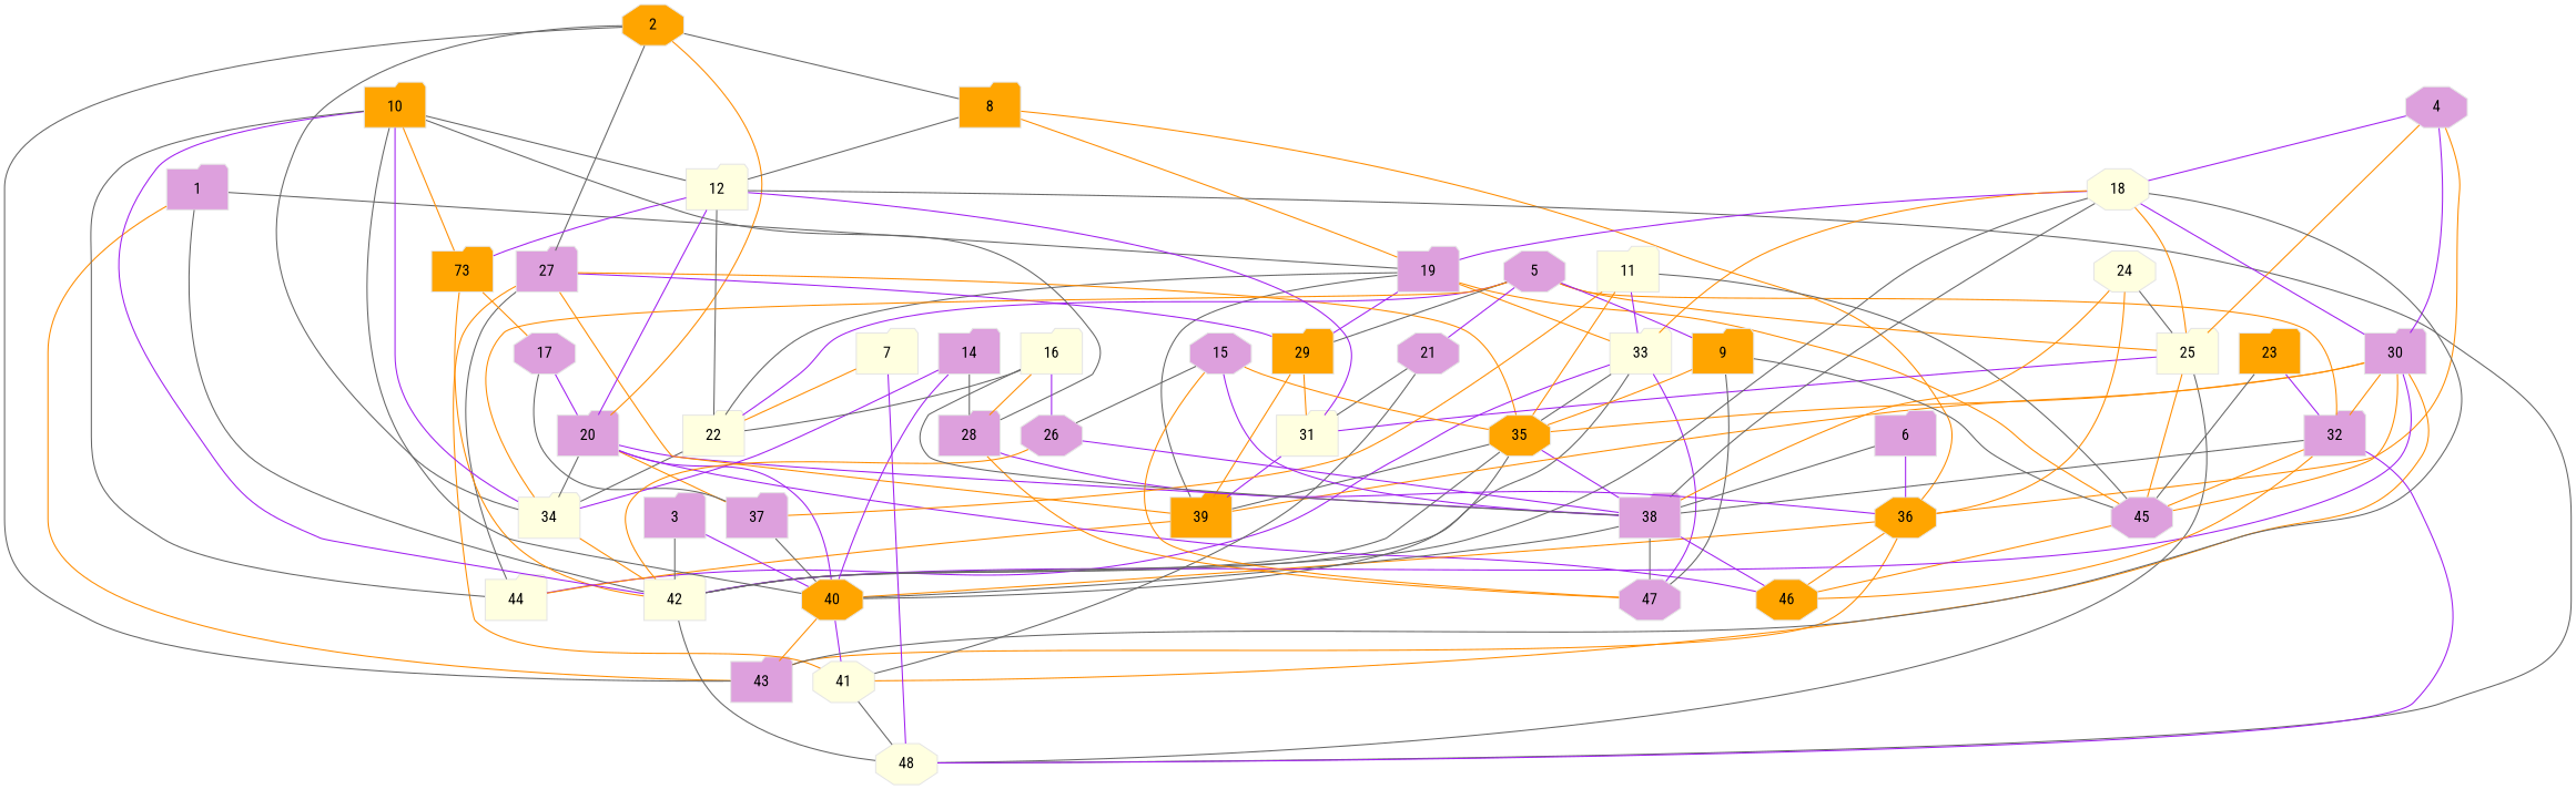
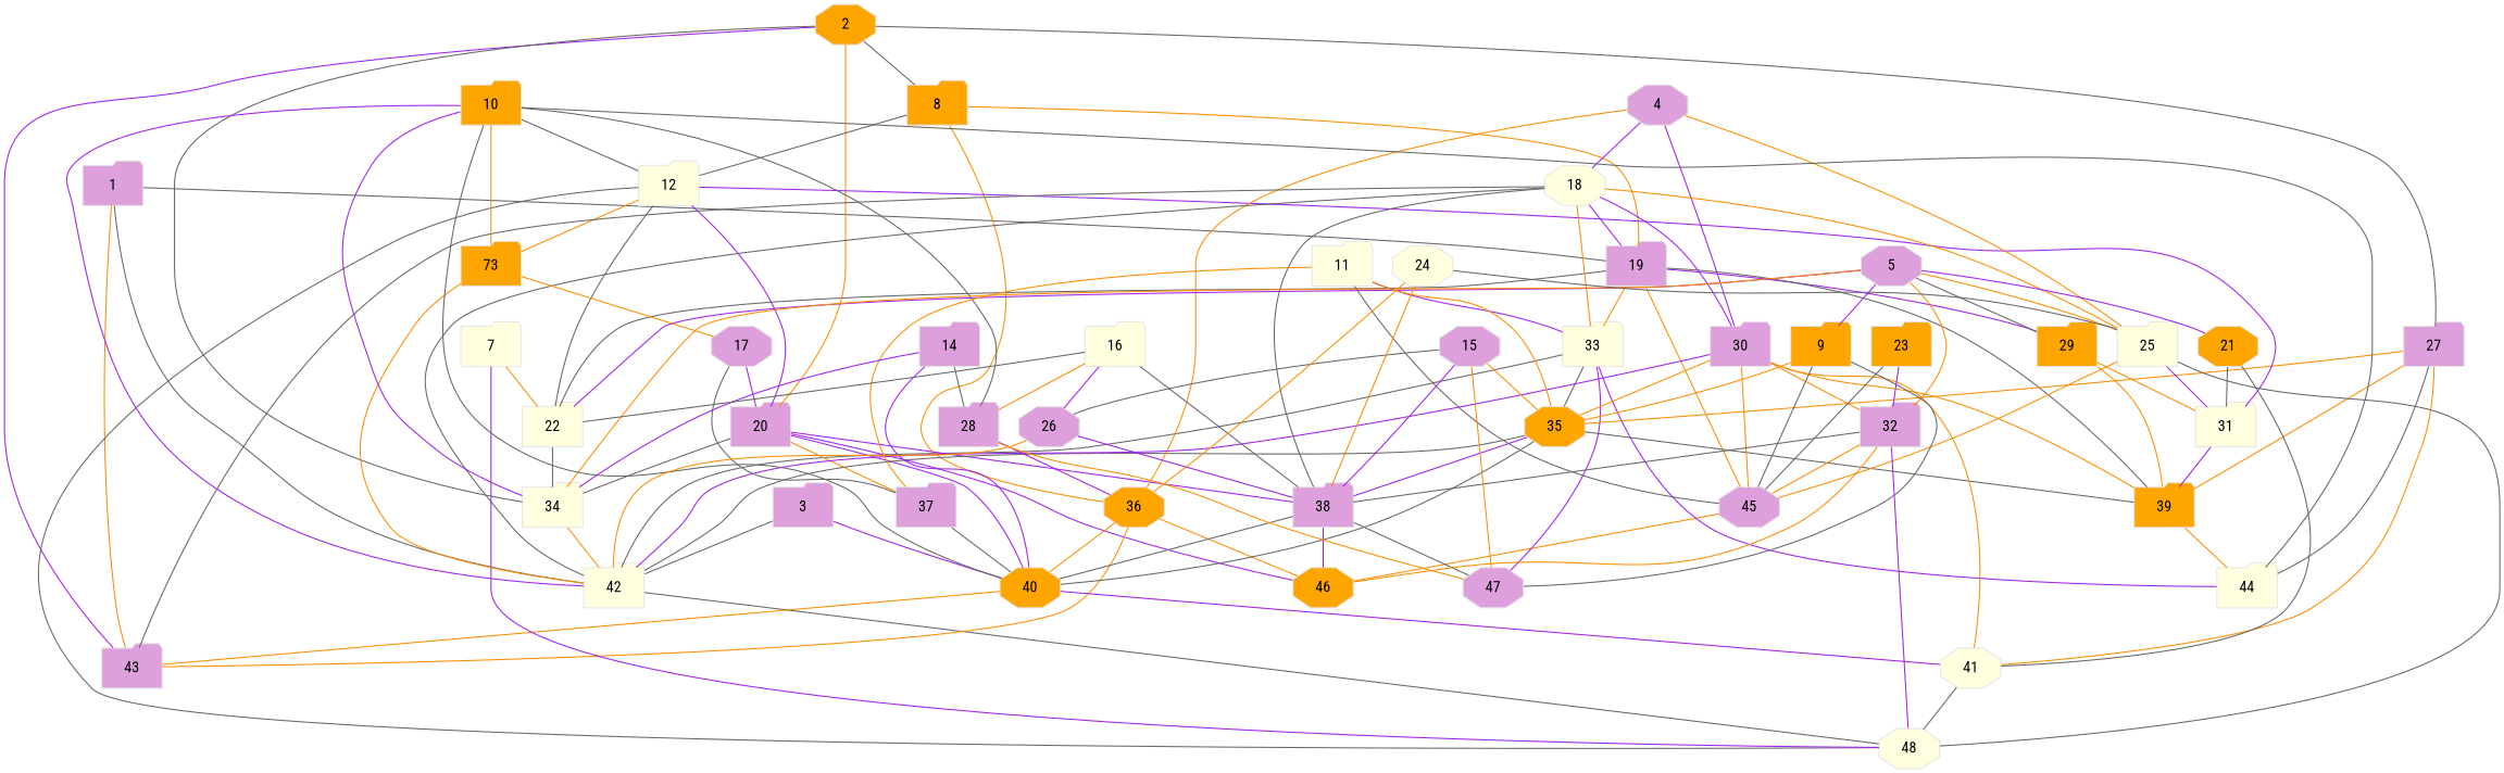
  graph {
    fontname="Roboto Condensed"
    node [color=gray90 fillcolor=plum fontname="Roboto Condensed" shape=folder style=filled]
    edge [color=darkorange fontname="Roboto Condensed" weight=1.0]
    1
    19
    42 [fillcolor=lightyellow]
    43
    22 [fillcolor=lightyellow]
    29 [fillcolor=orange]
    45 [shape=octagon]
    33 [fillcolor=lightyellow]
    39 [fillcolor=orange]
    48 [fillcolor=lightyellow shape=octagon]
    2 [fillcolor=orange shape=octagon]
    8 [fillcolor=orange]
    20
    27
    34 [fillcolor=lightyellow]
    36 [fillcolor=orange shape=octagon]
    12 [fillcolor=lightyellow]
    40 [fillcolor=orange shape=octagon]
    38
    37
    46 [fillcolor=orange shape=octagon]
    35 [fillcolor=orange shape=octagon]
    44 [fillcolor=lightyellow]
    41 [fillcolor=lightyellow shape=octagon]
    3
    4 [shape=octagon]
    25 [fillcolor=lightyellow]
    30
    18 [fillcolor=lightyellow shape=octagon]
    31 [fillcolor=lightyellow]
    32
    5 [shape=octagon]
    9 [fillcolor=orange]
-   21 [shape=octagon]
+   21 [fillcolor=orange shape=octagon]
    47 [shape=octagon]
-   6
    7 [fillcolor=lightyellow]
    n38 [fillcolor=orange label=73]
    10 [fillcolor=orange]
    28
    17 [shape=octagon]
    11 [fillcolor=lightyellow]
    14
    15 [shape=octagon]
    26 [shape=octagon]
    16 [fillcolor=lightyellow]
    23 [fillcolor=orange]
    24 [fillcolor=lightyellow shape=octagon]
    1 -- 19 [color=gray40]
    1 -- 42 [color=gray40]
    1 -- 43
    19 -- 22 [color=gray40]
    19 -- 29 [color=purple]
    19 -- 45
    19 -- 33
    19 -- 39 [color=gray40 weight=2.0]
    42 -- 48 [color=gray40]
    22 -- 34 [color=gray40]
    29 -- 39 [weight=2.0]
    29 -- 31
    45 -- 46
    33 -- 42 [color=gray40]
    33 -- 35 [color=gray40]
    33 -- 44 [color=purple]
    33 -- 47 [color=purple]
    39 -- 44
-   2 -- 43 [color=gray40]
+   2 -- 43 [color=purple]
    2 -- 8 [color=gray40]
    2 -- 20
    2 -- 27 [color=gray40]
    2 -- 34 [color=gray40]
    8 -- 19
    8 -- 36
    8 -- 12 [color=gray40]
    20 -- 34 [color=gray40]
    20 -- 40 [color=purple]
    20 -- 38 [color=purple]
    20 -- 37
    20 -- 46 [color=purple]
-   27 -- 29 [color=purple]
    27 -- 39
    27 -- 35
    27 -- 44 [color=gray40]
    27 -- 41 [weight=2.0]
    34 -- 42
    36 -- 43
    36 -- 40
    36 -- 46
    12 -- 22 [color=gray40]
    12 -- 48 [color=gray40]
    12 -- 20 [color=purple]
    12 -- 31 [color=purple weight=2.0]
-   12 -- n38 [color=purple]
+   12 -- n38
    40 -- 43
    40 -- 41 [color=purple]
    38 -- 40 [color=gray40]
    38 -- 46 [color=purple weight=2.0]
    38 -- 47 [color=gray40]
    37 -- 40 [color=gray40]
    35 -- 42 [color=gray40]
    35 -- 39 [color=gray40]
    35 -- 40 [color=gray40]
    35 -- 38 [color=purple]
    41 -- 48 [color=gray40 weight=2.0]
    3 -- 42 [color=gray40]
    3 -- 40 [color=purple]
    4 -- 36
    4 -- 25
    4 -- 30 [color=purple]
    4 -- 18 [color=purple]
    25 -- 45
    25 -- 48 [color=gray40]
    25 -- 31 [color=purple]
    30 -- 42 [color=purple]
    30 -- 45
    30 -- 39
    30 -- 35
    30 -- 41
    30 -- 32
    18 -- 19 [color=purple]
    18 -- 42 [color=gray40]
    18 -- 43 [color=gray40]
    18 -- 33
    18 -- 38 [color=gray40]
    18 -- 25
    18 -- 30 [color=purple]
    31 -- 39 [color=purple]
    32 -- 45
    32 -- 48 [color=purple]
    32 -- 38 [color=gray40]
    32 -- 46
    5 -- 22 [color=purple]
    5 -- 29 [color=gray40]
    5 -- 34
    5 -- 25
    5 -- 32
    5 -- 9 [color=purple weight=2.0]
    5 -- 21 [color=purple]
    9 -- 45 [color=gray40]
    9 -- 35
    9 -- 47 [color=gray40]
    21 -- 41 [color=gray40]
    21 -- 31 [color=gray40]
-   6 -- 36 [color=purple]
-   6 -- 38 [color=gray40]
    7 -- 22
    7 -- 48 [color=purple]
    n38 -- 42
    n38 -- 17
    10 -- 42 [color=purple]
    10 -- 34 [color=purple]
    10 -- 12 [color=gray40]
    10 -- 40 [color=gray40]
    10 -- 44 [color=gray40]
    10 -- n38
    10 -- 28 [color=gray40]
    28 -- 36 [color=purple]
    28 -- 47
    17 -- 20 [color=purple]
    17 -- 37 [color=gray40]
    11 -- 45 [color=gray40]
    11 -- 33 [color=purple]
    11 -- 37
    11 -- 35
    14 -- 34 [color=purple]
    14 -- 40 [color=purple]
    14 -- 28 [color=gray40]
    15 -- 38 [color=purple]
    15 -- 35
    15 -- 47
    15 -- 26 [color=gray40]
    26 -- 42
    26 -- 38 [color=purple]
    16 -- 22 [color=gray40]
    16 -- 38 [color=gray40]
    16 -- 28
    16 -- 26 [color=purple]
    23 -- 45 [color=gray40]
    23 -- 32 [color=purple]
    24 -- 36
    24 -- 38
    24 -- 25 [color=gray40]
  }
